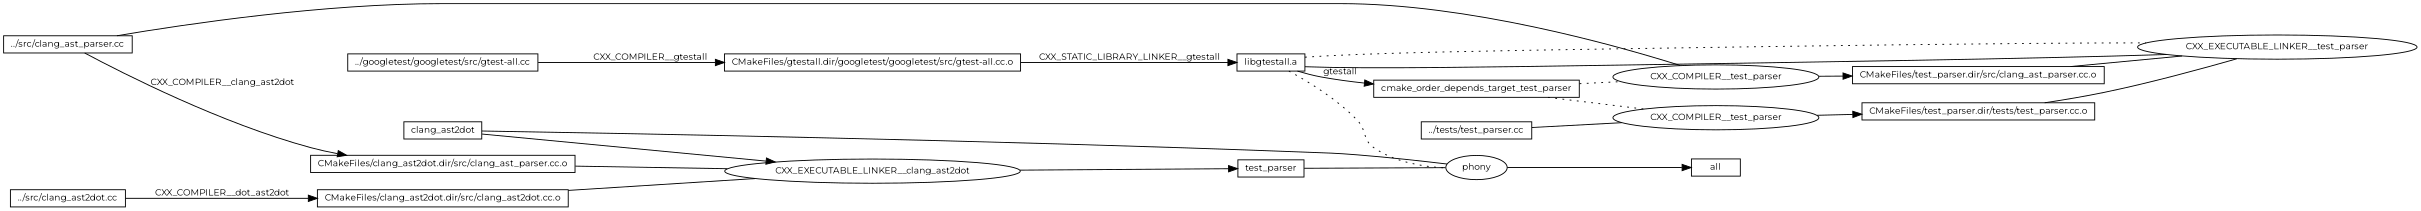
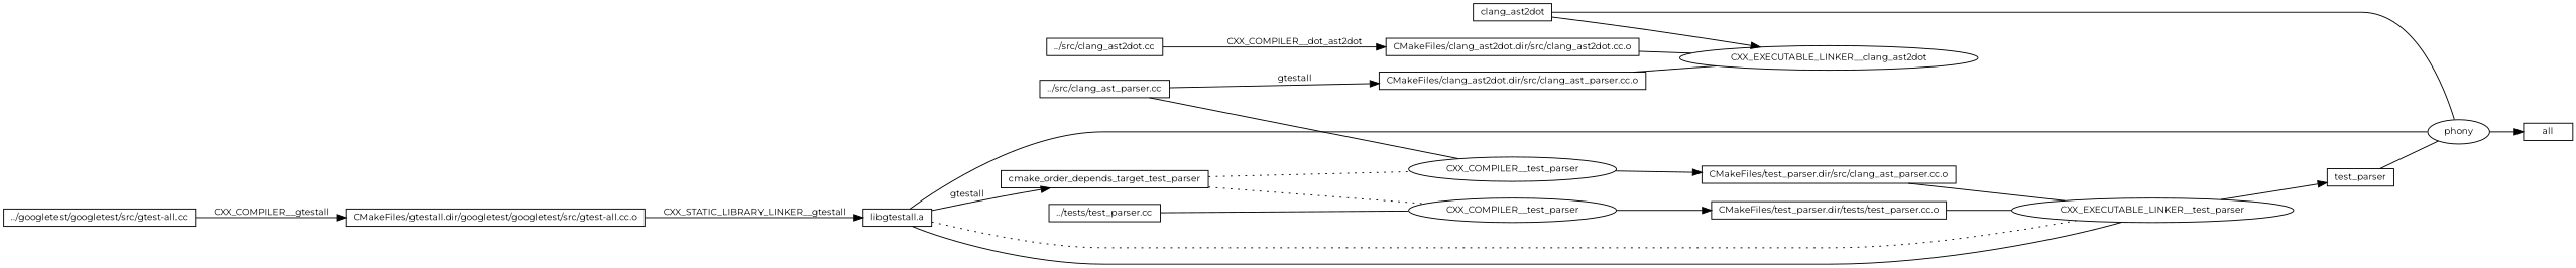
  digraph {
    fontname=Montserrat
    rankdir=LR
    node [fontname=Montserrat fontsize=10 shape=box]
    edge [fontname=Montserrat fontsize=10 arrowhead=none]
    n1 [height=0.25 label=all]
    n2 [height=0.25 label=phony shape=ellipse]
    n3 [height=0.25 label="libgtestall.a"]
    n4 [height=0.25 label=CXX_EXECUTABLE_LINKER__test_parser shape=ellipse]
    n5 [height=0.25 label=cmake_order_depends_target_test_parser]
    n6 [height=0.25 label=test_parser]
    n7 [height=0.25 label=CXX_COMPILER__test_parser shape=ellipse]
    n8 [height=0.25 label=CXX_COMPILER__test_parser shape=ellipse]
    n9 [height=0.25 label=clang_ast2dot]
    n10 [height=0.25 label=CXX_EXECUTABLE_LINKER__clang_ast2dot shape=ellipse]
    n11 [height=0.25 label="CMakeFiles/gtestall.dir/googletest/googletest/src/gtest-all.cc.o"]
    n12 [height=0.25 label="../googletest/googletest/src/gtest-all.cc"]
    n13 [height=0.25 label="CMakeFiles/clang_ast2dot.dir/src/clang_ast2dot.cc.o"]
    n14 [height=0.25 label="CMakeFiles/clang_ast2dot.dir/src/clang_ast_parser.cc.o"]
    n15 [height=0.25 label="../src/clang_ast2dot.cc"]
    n16 [height=0.25 label="../src/clang_ast_parser.cc"]
    n17 [height=0.25 label="CMakeFiles/test_parser.dir/src/clang_ast_parser.cc.o"]
    n18 [height=0.25 label="CMakeFiles/test_parser.dir/tests/test_parser.cc.o"]
    n19 [height=0.25 label="../tests/test_parser.cc"]
    n2 -> n1 [arrowhead=""]
-   n3 -> n2 [style=dotted]
+   n3 -> n2
    n3 -> n4
    n3 -> n4 [style=dotted]
    n3 -> n5 [label=" gtestall" arrowhead=""]
-   n10 -> n6 [arrowhead=""]
+   n4 -> n6 [arrowhead=""]
    n5 -> n7 [style=dotted]
    n5 -> n8 [style=dotted]
    n6 -> n2
    n7 -> n17 [arrowhead=""]
    n8 -> n18 [arrowhead=""]
    n9 -> n2
    n9 -> n10 [arrowhead=""]
    n11 -> n3 [label=" CXX_STATIC_LIBRARY_LINKER__gtestall" arrowhead=""]
    n12 -> n11 [label=" CXX_COMPILER__gtestall" arrowhead=""]
    n13 -> n10
    n14 -> n10
    n15 -> n13 [label=" CXX_COMPILER__dot_ast2dot" arrowhead=""]
    n16 -> n7
-   n16 -> n14 [label=" CXX_COMPILER__clang_ast2dot" arrowhead=""]
+   n16 -> n14 [label=" gtestall" arrowhead=""]
    n17 -> n4
    n18 -> n4
    n19 -> n8
  }
